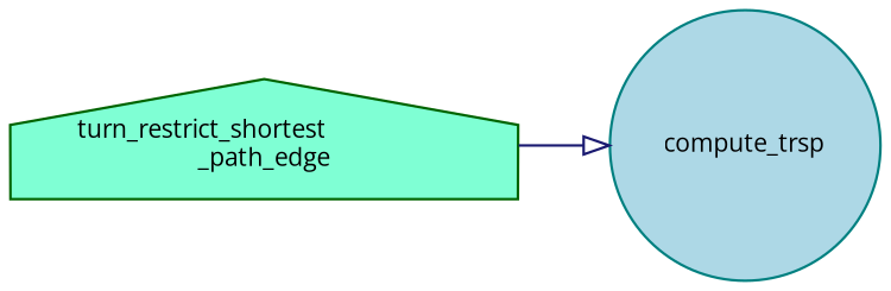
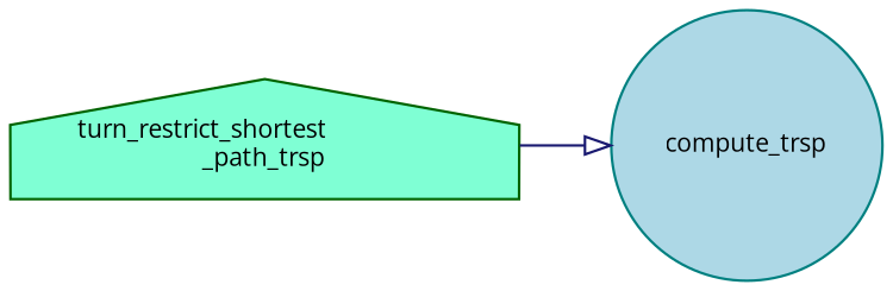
  digraph {
    rankdir=LR
    fontname="Open Sans"
    node [fontname="Open Sans" fontsize=10 style=filled]
-   n1 [color=darkgreen fillcolor=aquamarine fontcolor=black height=0.2 label="turn_restrict_shortest\l_path_edge" shape=house width=0.4]
+   n1 [color=darkgreen fillcolor=aquamarine fontcolor=black height=0.2 label="turn_restrict_shortest\l_path_trsp" shape=house width=0.4]
    n2 [color=teal fillcolor=lightblue height=0.2 label=compute_trsp shape=circle width=0.4]
    n1 -> n2 [color=midnightblue fontname="Open Sans" fontsize=10 labelfontname=Helvetica labelfontsize=10 style=solid arrowhead=onormal]
  }
